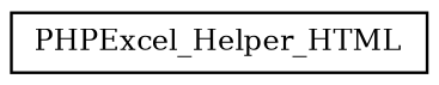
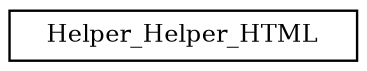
  digraph {
    rankdir=TB
    fontname="DejaVu Serif"
-   n1 [color=black fillcolor=white fontname="DejaVu Serif" fontsize=10 height=0.2 label=PHPExcel_Helper_HTML shape=record style=filled width=0.4]
+   n1 [color=black fillcolor=white fontname="DejaVu Serif" fontsize=10 height=0.2 label=Helper_Helper_HTML shape=record style=filled width=0.4]
  }
